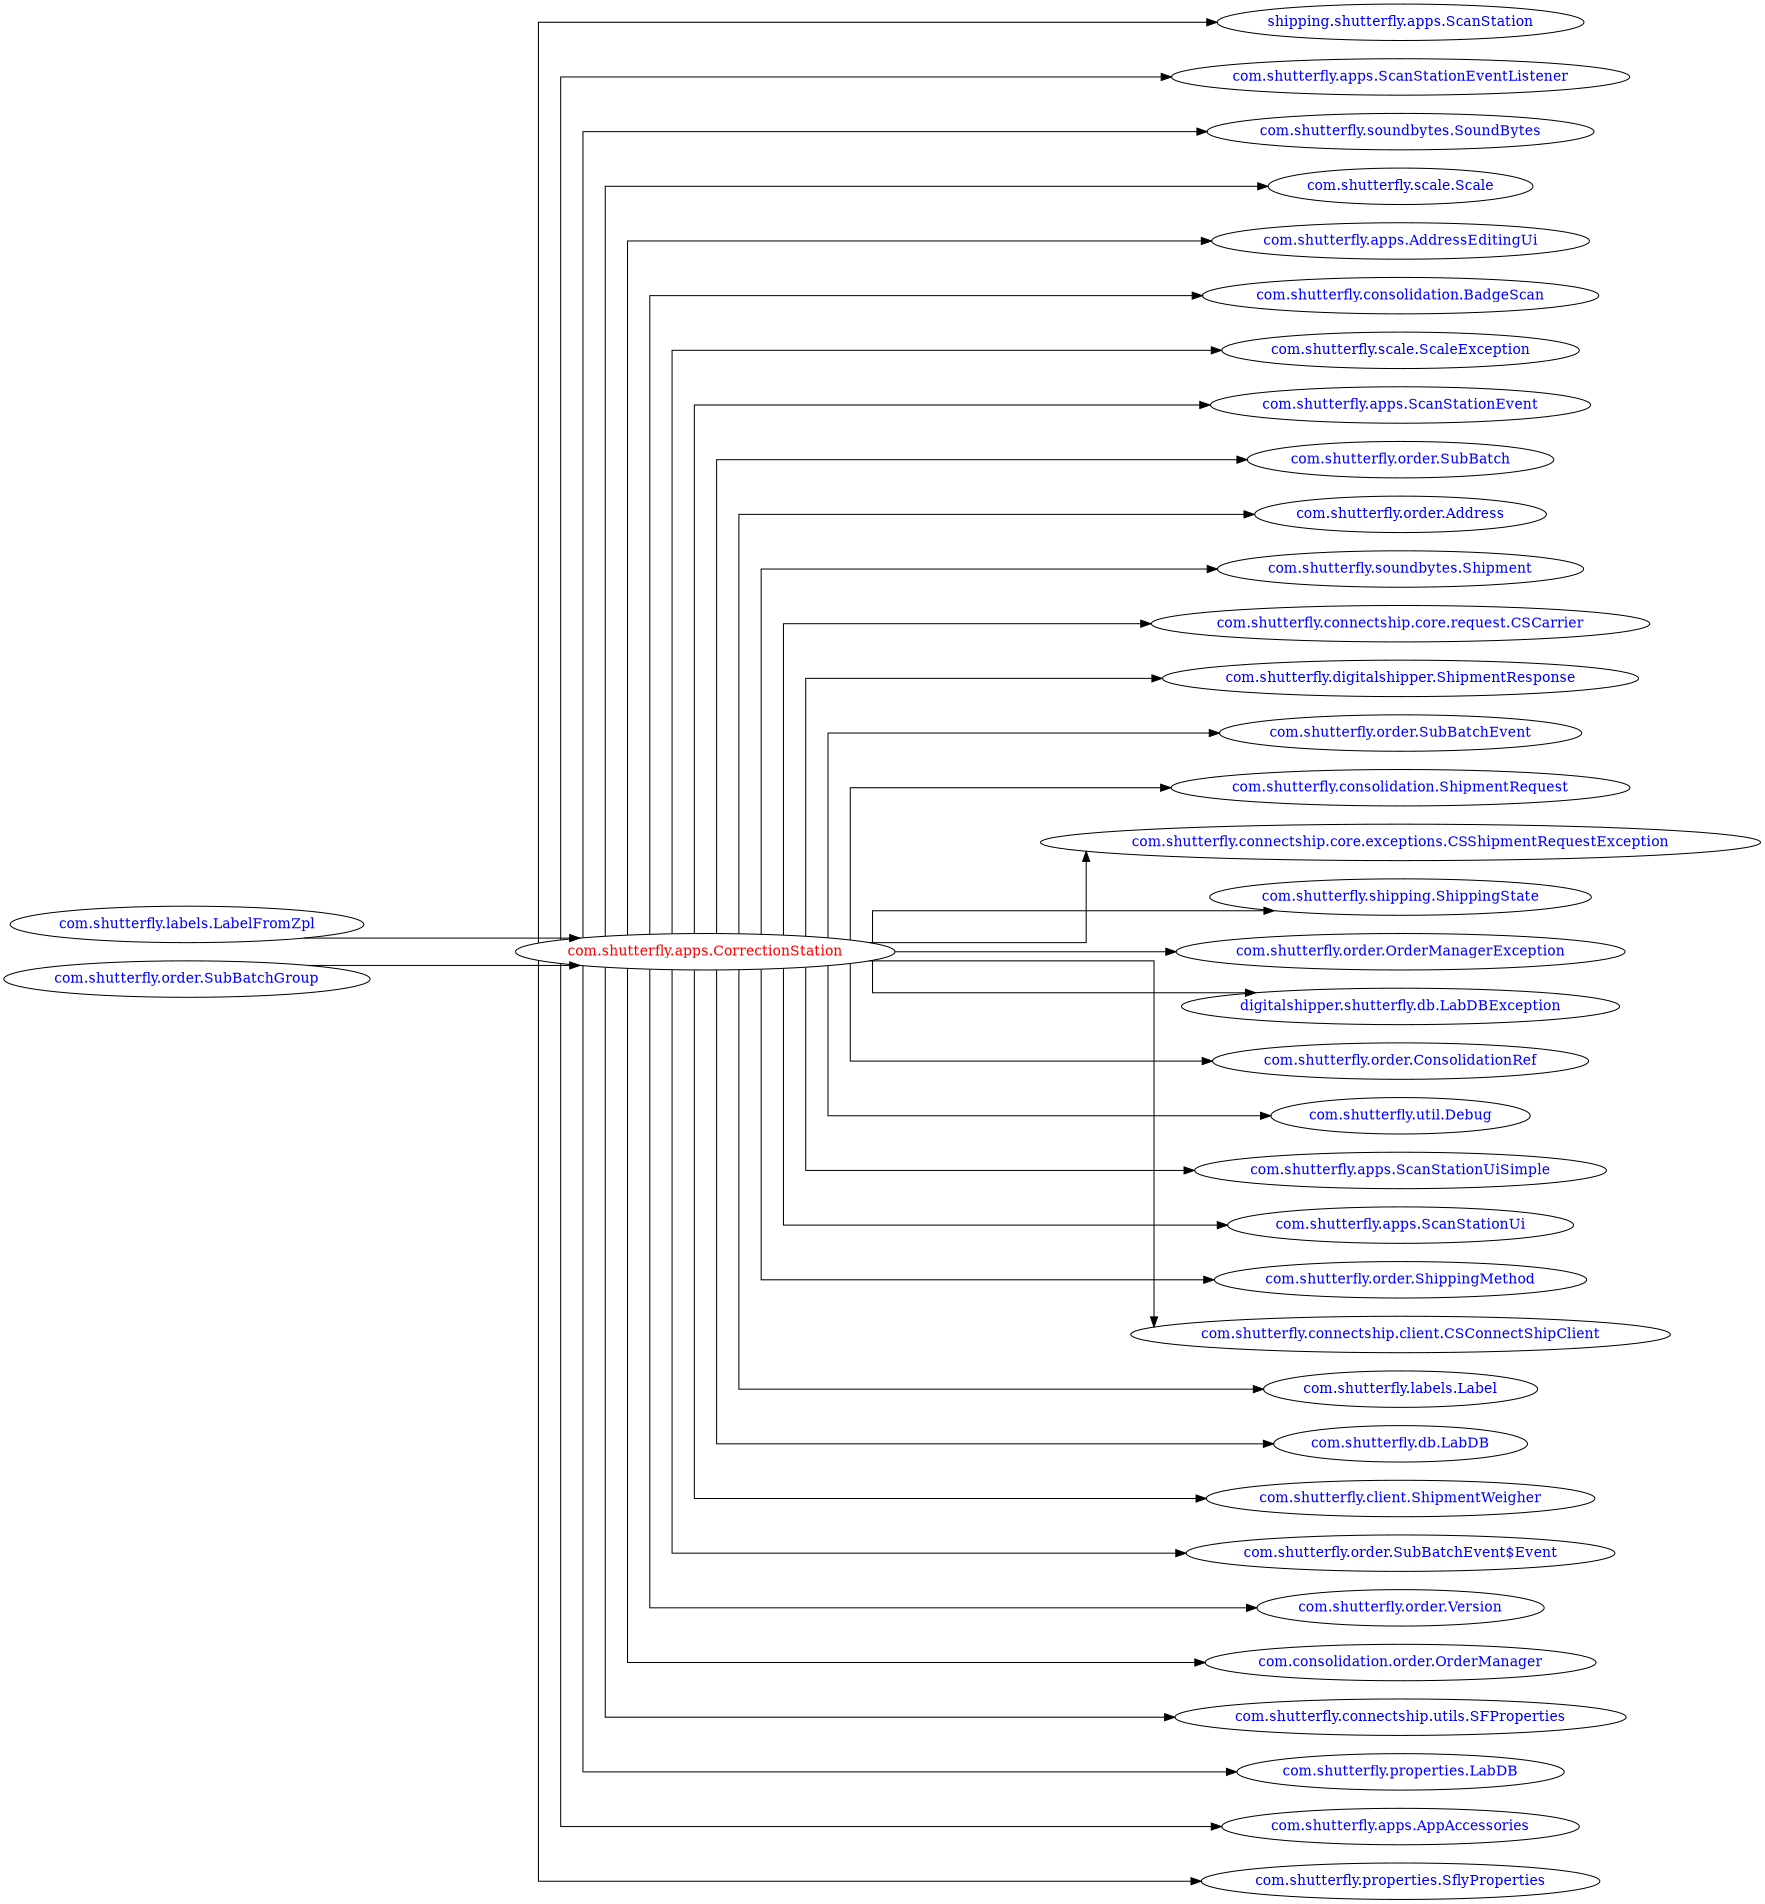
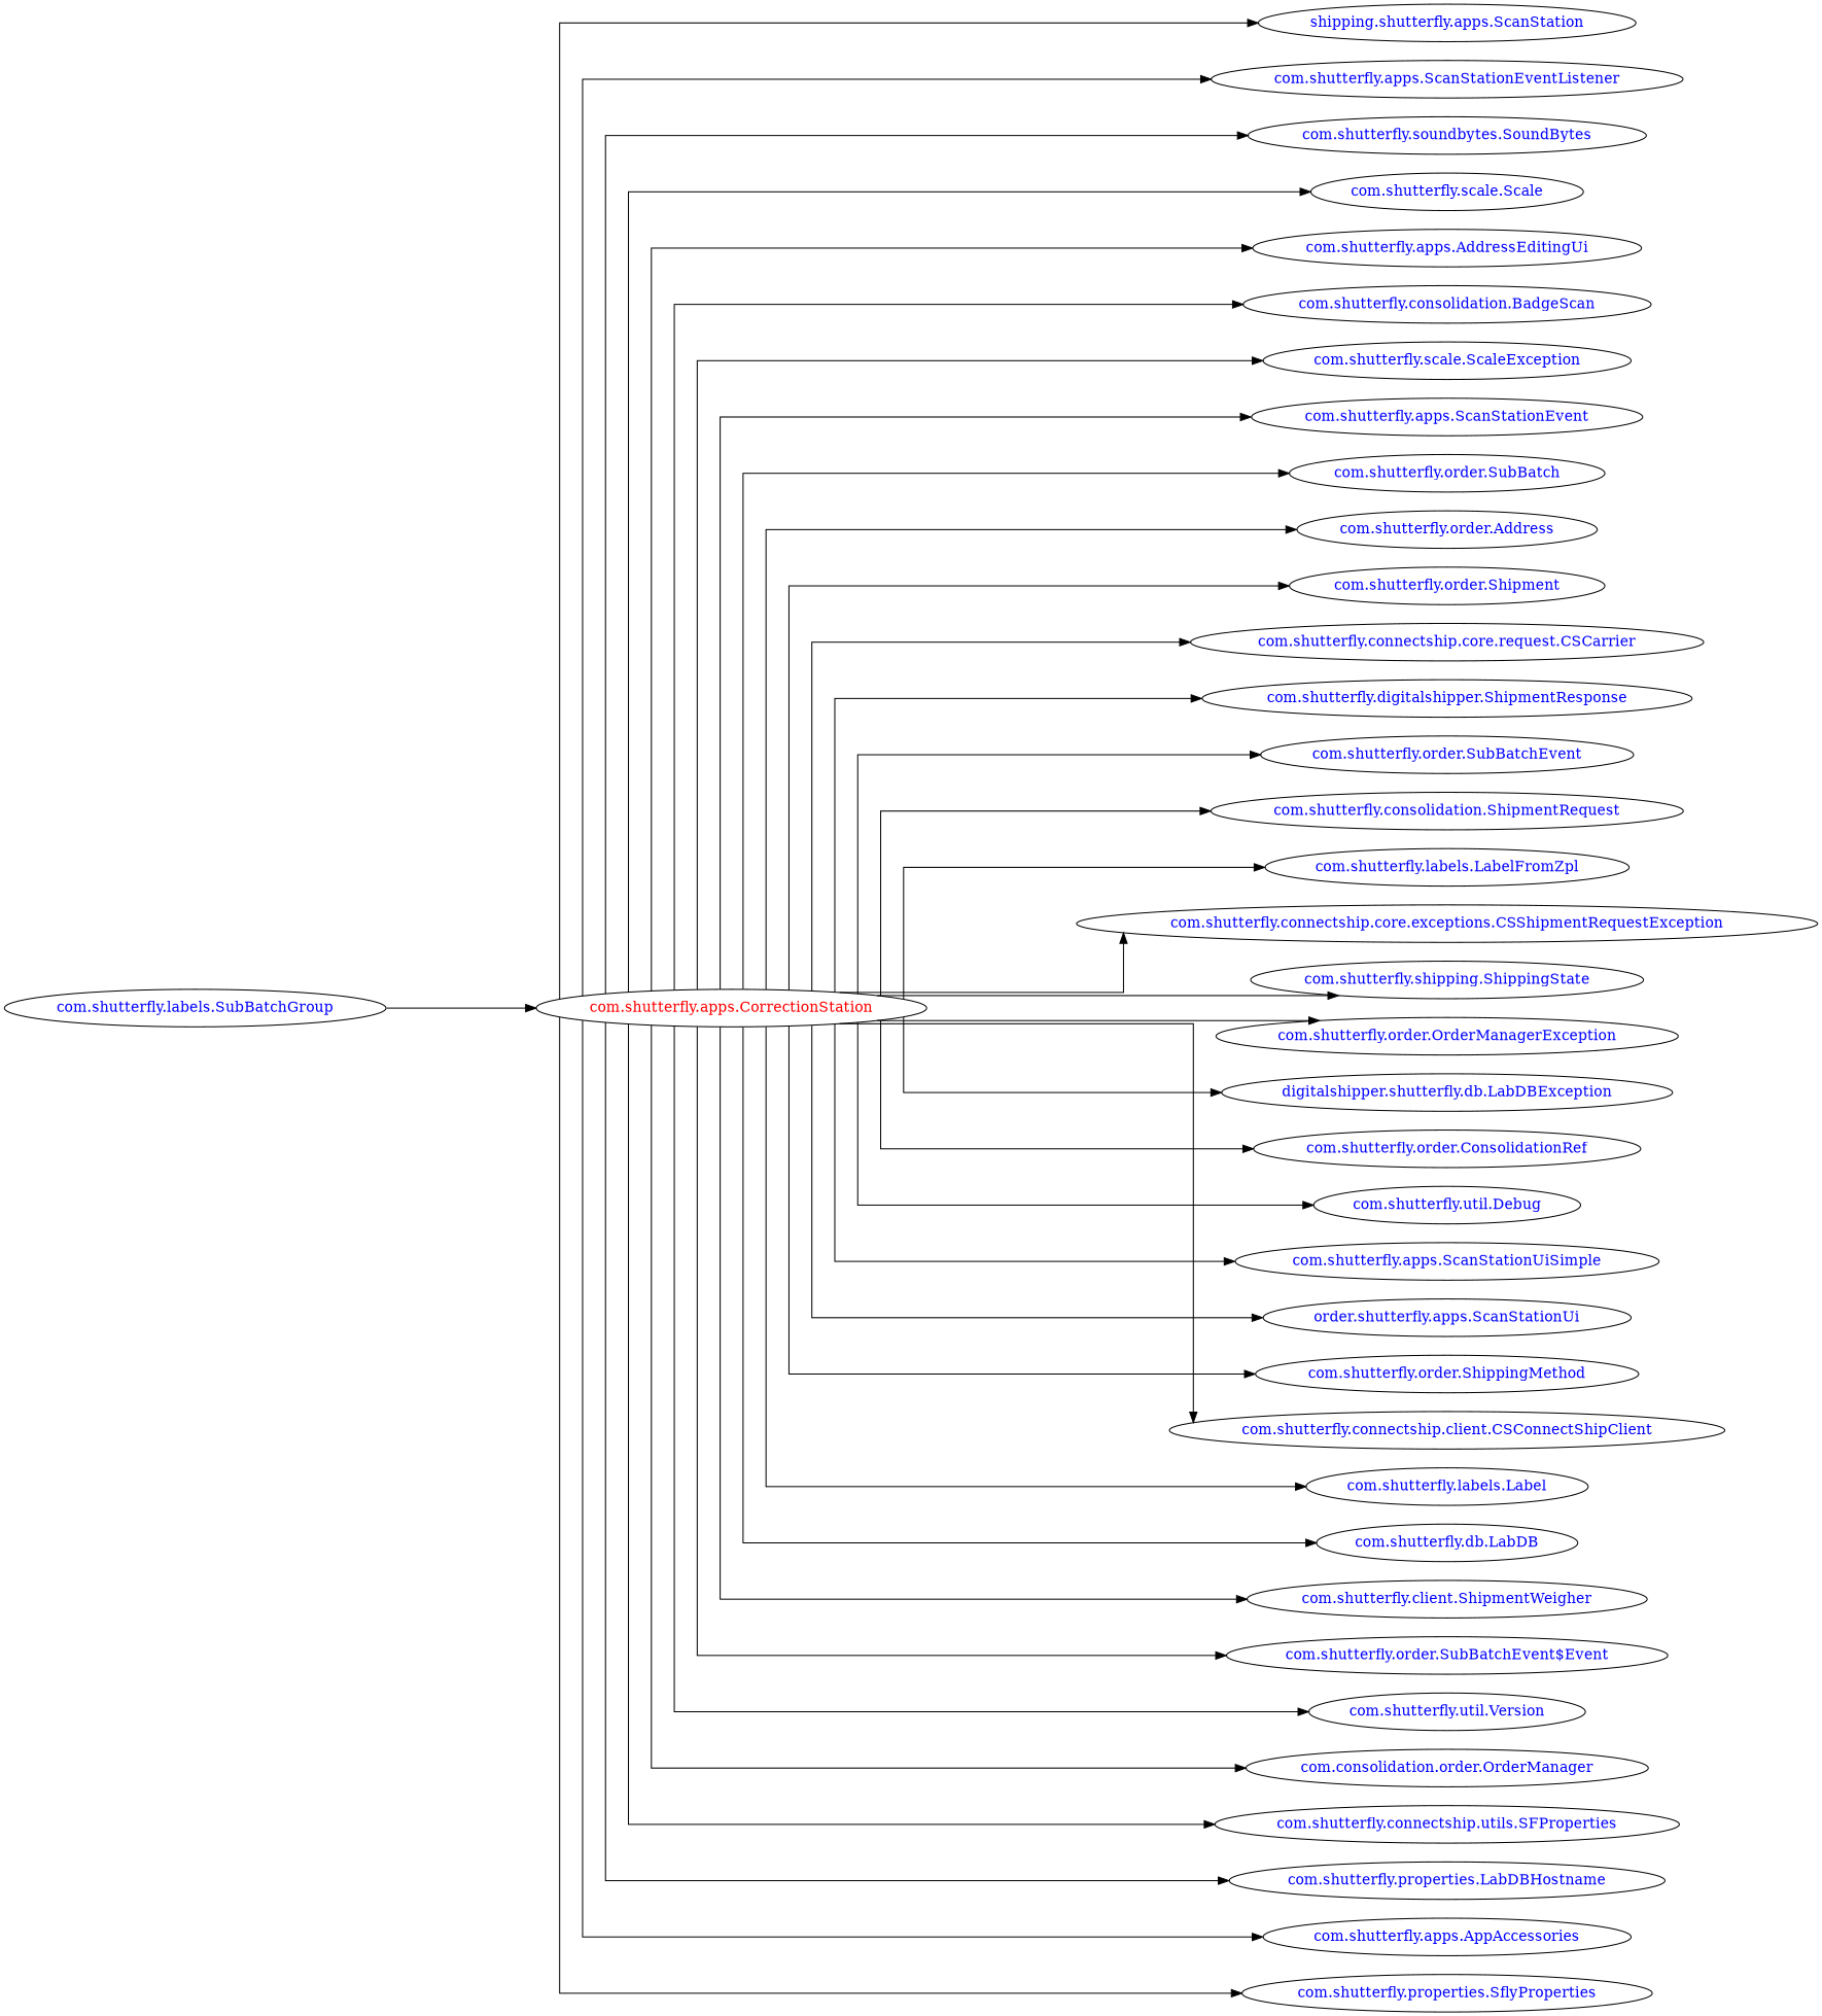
  digraph {
    concentrate=true
    rankdir=LR
    ranksep=2.0
    splines=ortho
    node [fontcolor=blue]
    "com.shutterfly.apps.CorrectionStation" [fontcolor=red]
    n2 [label="shipping.shutterfly.apps.ScanStation"]
    "com.shutterfly.apps.ScanStationEventListener"
    "com.shutterfly.soundbytes.SoundBytes"
    "com.shutterfly.scale.Scale"
    "com.shutterfly.apps.AddressEditingUi"
    "com.shutterfly.consolidation.BadgeScan"
    "com.shutterfly.scale.ScaleException"
    "com.shutterfly.apps.ScanStationEvent"
    "com.shutterfly.order.SubBatch"
    "com.shutterfly.order.Address"
-   "com.shutterfly.order.Shipment" [label="com.shutterfly.soundbytes.Shipment"]
+   "com.shutterfly.order.Shipment"
    "com.shutterfly.connectship.core.request.CSCarrier"
    "com.shutterfly.digitalshipper.ShipmentResponse"
    "com.shutterfly.order.SubBatchEvent"
    n16 [label="com.shutterfly.consolidation.ShipmentRequest"]
    "com.shutterfly.labels.LabelFromZpl"
    "com.shutterfly.connectship.core.exceptions.CSShipmentRequestException"
    "com.shutterfly.shipping.ShippingState"
    "com.shutterfly.order.OrderManagerException"
    n21 [label="digitalshipper.shutterfly.db.LabDBException"]
    "com.shutterfly.order.ConsolidationRef"
    "com.shutterfly.util.Debug"
    "com.shutterfly.apps.ScanStationUiSimple"
-   "com.shutterfly.apps.ScanStationUi"
+   "com.shutterfly.apps.ScanStationUi" [label="order.shutterfly.apps.ScanStationUi"]
    "com.shutterfly.order.ShippingMethod"
    "com.shutterfly.connectship.client.CSConnectShipClient"
    "com.shutterfly.labels.Label"
    "com.shutterfly.db.LabDB"
    n30 [label="com.shutterfly.client.ShipmentWeigher"]
    "com.shutterfly.order.SubBatchEvent$Event"
-   "com.shutterfly.util.Version" [label="com.shutterfly.order.Version"]
+   "com.shutterfly.util.Version"
    n33 [label="com.consolidation.order.OrderManager"]
    "com.shutterfly.connectship.utils.SFProperties"
-   "com.shutterfly.properties.LabDBHostname" [label="com.shutterfly.properties.LabDB"]
+   "com.shutterfly.properties.LabDBHostname"
    "com.shutterfly.apps.AppAccessories"
    "com.shutterfly.properties.SflyProperties"
-   "com.shutterfly.order.SubBatchGroup"
+   "com.shutterfly.order.SubBatchGroup" [label="com.shutterfly.labels.SubBatchGroup"]
    "com.shutterfly.apps.CorrectionStation" -> n2
    "com.shutterfly.apps.CorrectionStation" -> "com.shutterfly.apps.ScanStationEventListener"
    "com.shutterfly.apps.CorrectionStation" -> "com.shutterfly.soundbytes.SoundBytes"
    "com.shutterfly.apps.CorrectionStation" -> "com.shutterfly.scale.Scale"
    "com.shutterfly.apps.CorrectionStation" -> "com.shutterfly.apps.AddressEditingUi"
    "com.shutterfly.apps.CorrectionStation" -> "com.shutterfly.consolidation.BadgeScan"
    "com.shutterfly.apps.CorrectionStation" -> "com.shutterfly.scale.ScaleException"
    "com.shutterfly.apps.CorrectionStation" -> "com.shutterfly.apps.ScanStationEvent"
    "com.shutterfly.apps.CorrectionStation" -> "com.shutterfly.order.SubBatch"
    "com.shutterfly.apps.CorrectionStation" -> "com.shutterfly.order.Address"
    "com.shutterfly.apps.CorrectionStation" -> "com.shutterfly.order.Shipment"
    "com.shutterfly.apps.CorrectionStation" -> "com.shutterfly.connectship.core.request.CSCarrier"
    "com.shutterfly.apps.CorrectionStation" -> "com.shutterfly.digitalshipper.ShipmentResponse"
    "com.shutterfly.apps.CorrectionStation" -> "com.shutterfly.order.SubBatchEvent"
    "com.shutterfly.apps.CorrectionStation" -> n16
-   "com.shutterfly.labels.LabelFromZpl" -> "com.shutterfly.apps.CorrectionStation"
+   "com.shutterfly.apps.CorrectionStation" -> "com.shutterfly.labels.LabelFromZpl"
    "com.shutterfly.apps.CorrectionStation" -> "com.shutterfly.connectship.core.exceptions.CSShipmentRequestException"
    "com.shutterfly.apps.CorrectionStation" -> "com.shutterfly.shipping.ShippingState"
    "com.shutterfly.apps.CorrectionStation" -> "com.shutterfly.order.OrderManagerException"
    "com.shutterfly.apps.CorrectionStation" -> n21
    "com.shutterfly.apps.CorrectionStation" -> "com.shutterfly.order.ConsolidationRef"
    "com.shutterfly.apps.CorrectionStation" -> "com.shutterfly.util.Debug"
    "com.shutterfly.apps.CorrectionStation" -> "com.shutterfly.apps.ScanStationUiSimple"
    "com.shutterfly.apps.CorrectionStation" -> "com.shutterfly.apps.ScanStationUi"
    "com.shutterfly.apps.CorrectionStation" -> "com.shutterfly.order.ShippingMethod"
    "com.shutterfly.apps.CorrectionStation" -> "com.shutterfly.connectship.client.CSConnectShipClient"
    "com.shutterfly.apps.CorrectionStation" -> "com.shutterfly.labels.Label"
    "com.shutterfly.apps.CorrectionStation" -> "com.shutterfly.db.LabDB"
    "com.shutterfly.apps.CorrectionStation" -> n30
    "com.shutterfly.apps.CorrectionStation" -> "com.shutterfly.order.SubBatchEvent$Event"
    "com.shutterfly.apps.CorrectionStation" -> "com.shutterfly.util.Version"
    "com.shutterfly.apps.CorrectionStation" -> n33
    "com.shutterfly.apps.CorrectionStation" -> "com.shutterfly.connectship.utils.SFProperties"
    "com.shutterfly.apps.CorrectionStation" -> "com.shutterfly.properties.LabDBHostname"
    "com.shutterfly.apps.CorrectionStation" -> "com.shutterfly.apps.AppAccessories"
    "com.shutterfly.apps.CorrectionStation" -> "com.shutterfly.properties.SflyProperties"
    "com.shutterfly.order.SubBatchGroup" -> "com.shutterfly.apps.CorrectionStation"
  }
